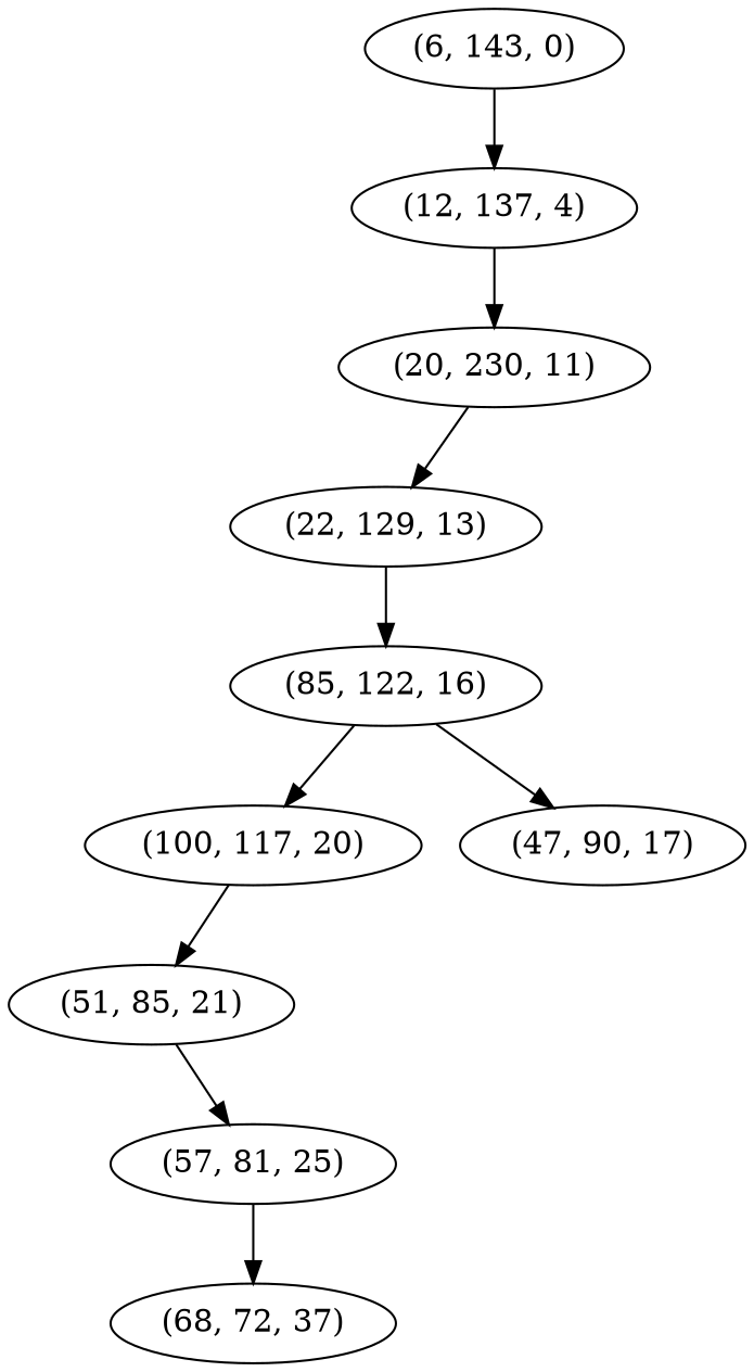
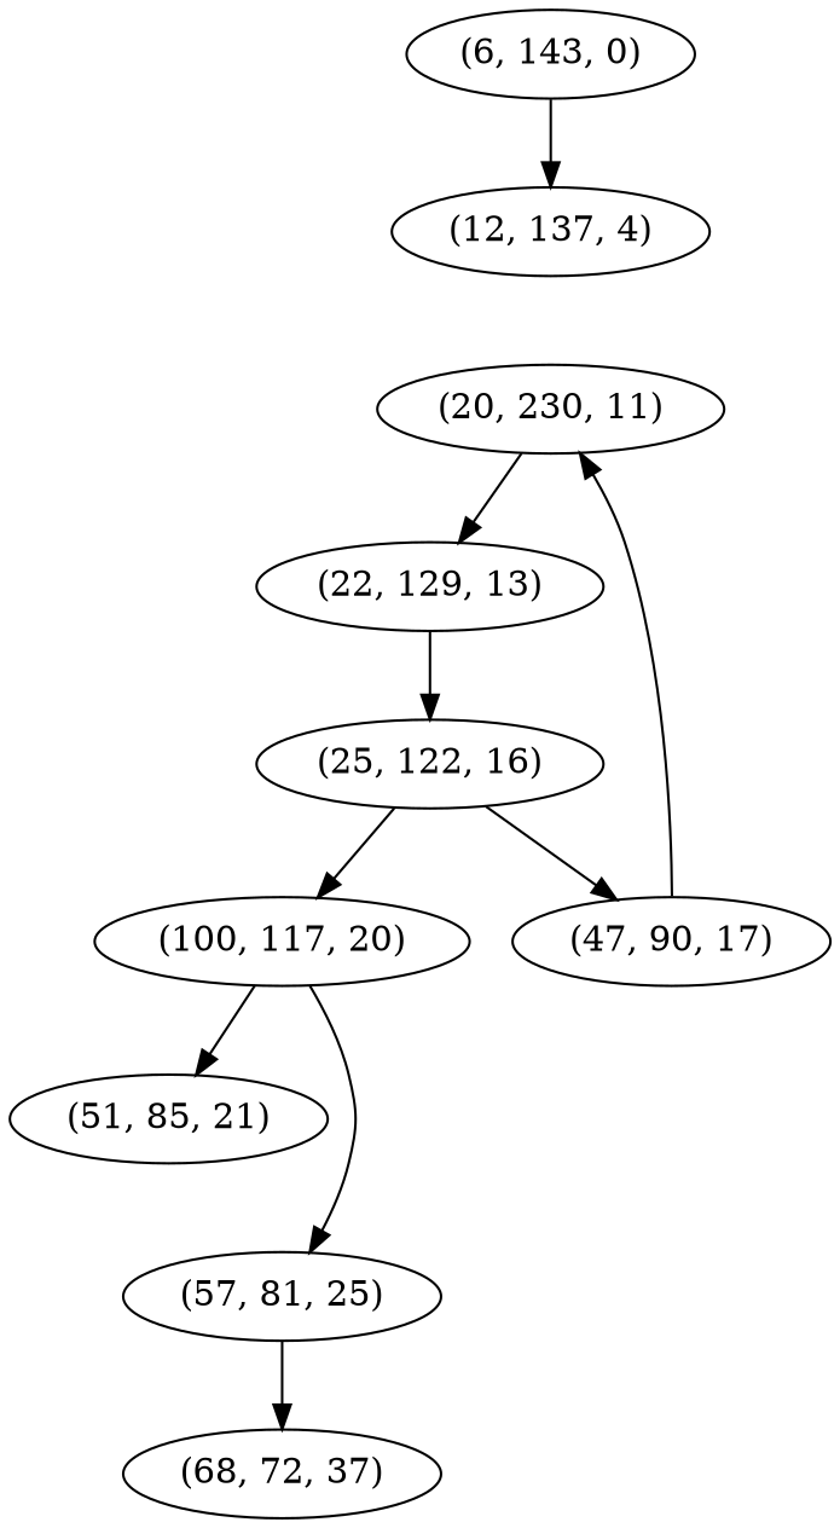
  digraph {
    fontname="DejaVu Serif"
    node [fontname="DejaVu Serif"]
    edge [fontname="DejaVu Serif"]
    "(6, 143, 0)"
    "(12, 137, 4)"
    n3 [label="(20, 230, 11)"]
    n4 [label="(22, 129, 13)"]
-   "(25, 122, 16)" [label="(85, 122, 16)"]
+   "(25, 122, 16)"
    "(47, 90, 17)"
    "(100, 117, 20)"
    "(51, 85, 21)"
    "(57, 81, 25)"
    n10 [label="(68, 72, 37)"]
    "(6, 143, 0)" -> "(12, 137, 4)"
-   "(12, 137, 4)" -> n3
+   "(47, 90, 17)" -> n3
    n3 -> n4
    n4 -> "(25, 122, 16)"
    "(25, 122, 16)" -> "(47, 90, 17)"
    "(25, 122, 16)" -> "(100, 117, 20)"
    "(100, 117, 20)" -> "(51, 85, 21)"
-   "(51, 85, 21)" -> "(57, 81, 25)"
+   "(100, 117, 20)" -> "(57, 81, 25)"
    "(57, 81, 25)" -> n10
  }
